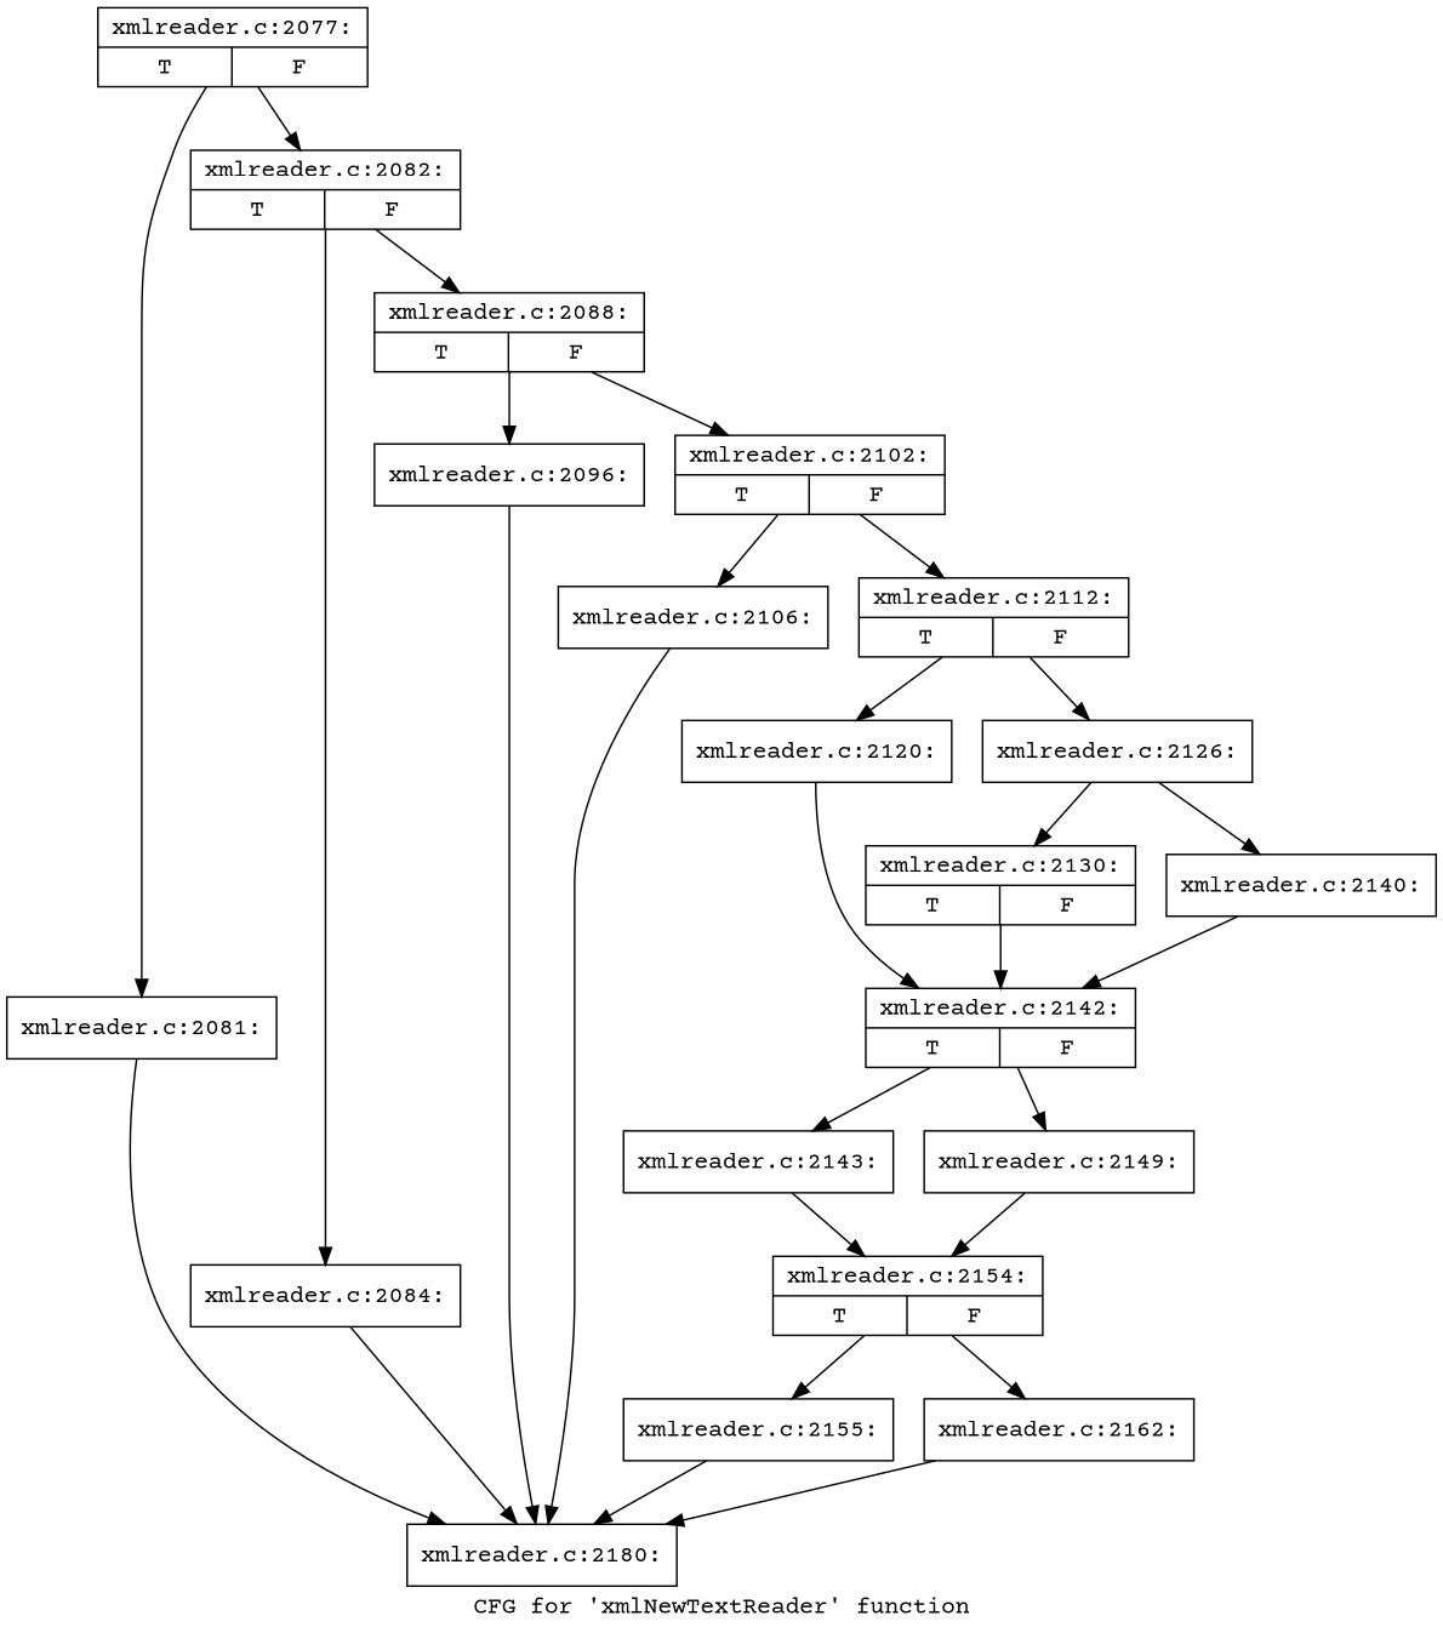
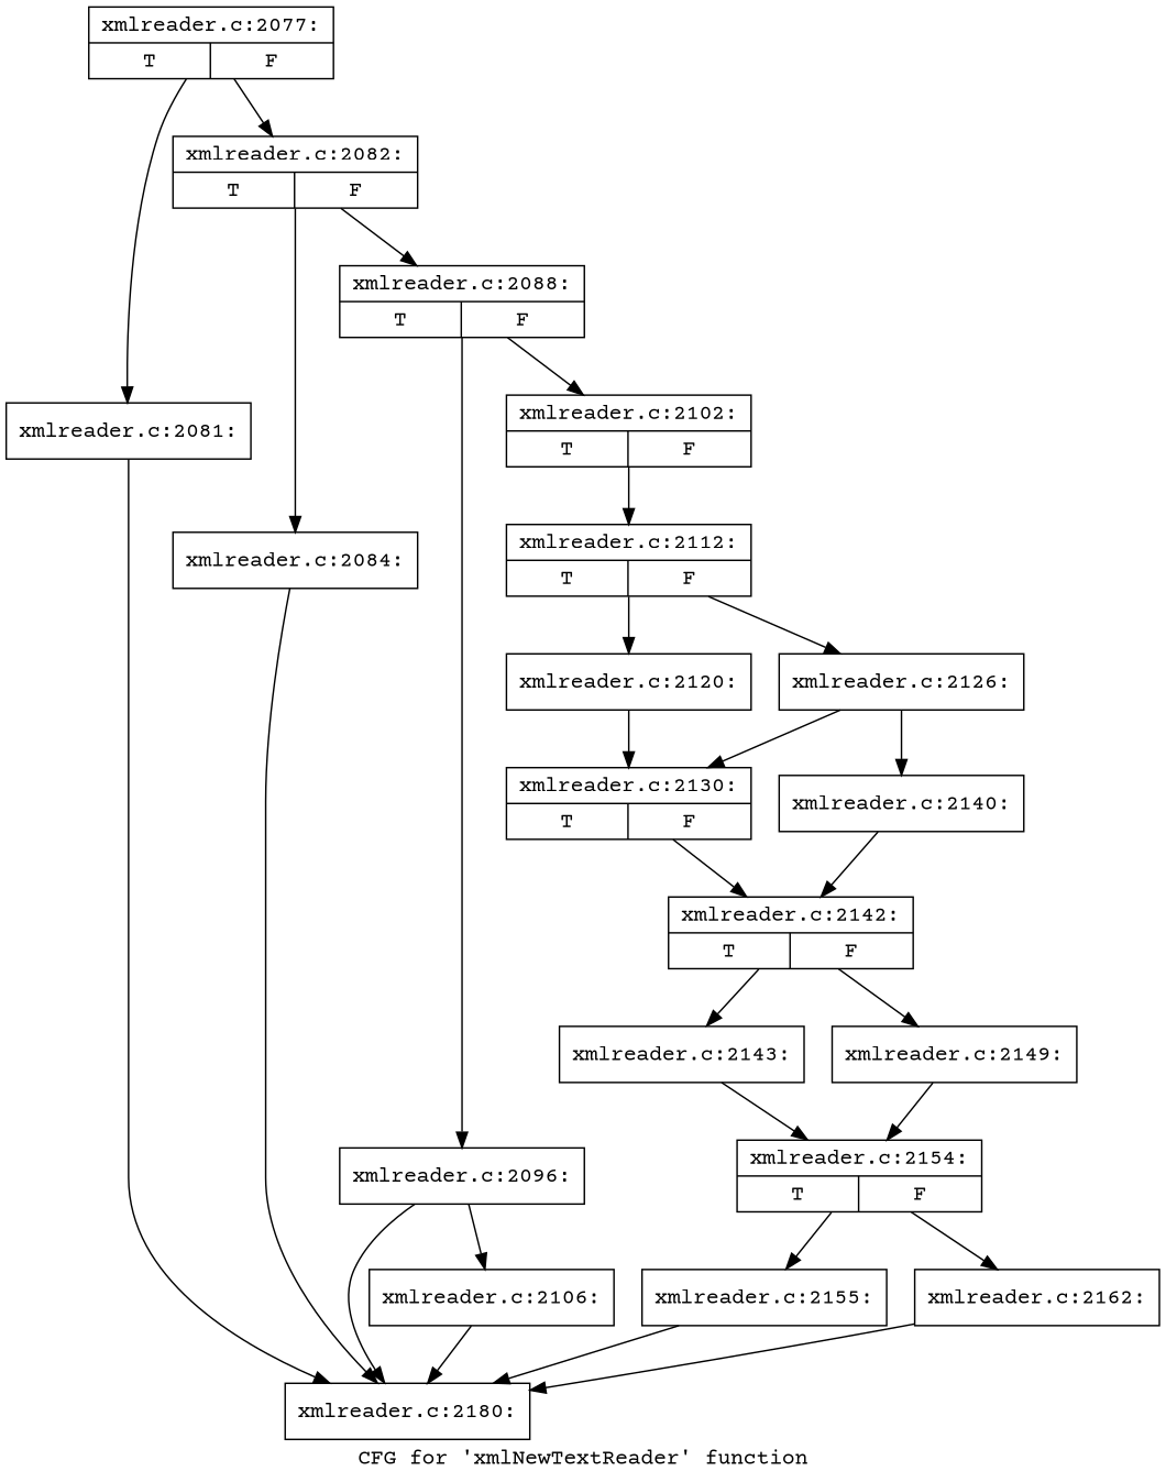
  digraph {
    fontname="Courier Prime"
    label="CFG for 'xmlNewTextReader' function"
    node [fontname="Courier Prime" shape=record]
    edge [fontname="Courier Prime"]
    n1 [label="{xmlreader.c:2077:|{<s0>T|<s1>F}}"]
    n2 [label="{xmlreader.c:2081:}"]
    n3 [label="{xmlreader.c:2082:|{<s0>T|<s1>F}}"]
    n4 [label="{xmlreader.c:2180:}"]
    n5 [label="{xmlreader.c:2084:}"]
    n6 [label="{xmlreader.c:2088:|{<s0>T|<s1>F}}"]
    n7 [label="{xmlreader.c:2096:}"]
    n8 [label="{xmlreader.c:2102:|{<s0>T|<s1>F}}"]
    n9 [label="{xmlreader.c:2106:}"]
    n10 [label="{xmlreader.c:2112:|{<s0>T|<s1>F}}"]
    n11 [label="{xmlreader.c:2120:}"]
    n12 [label="{xmlreader.c:2126:}"]
    n13 [label="{xmlreader.c:2130:|{<s0>T|<s1>F}}"]
    n14 [label="{xmlreader.c:2140:}"]
    n15 [label="{xmlreader.c:2142:|{<s0>T|<s1>F}}"]
    n16 [label="{xmlreader.c:2143:}"]
    n17 [label="{xmlreader.c:2149:}"]
    n18 [label="{xmlreader.c:2154:|{<s0>T|<s1>F}}"]
    n19 [label="{xmlreader.c:2155:}"]
    n20 [label="{xmlreader.c:2162:}"]
    n1 -> n2
    n1 -> n3
    n2 -> n4
    n3 -> n5
    n3 -> n6
    n5 -> n4
    n6 -> n7
    n6 -> n8
    n7 -> n4
-   n8 -> n9
+   n7 -> n9
    n8 -> n10
    n9 -> n4
    n10 -> n11
    n10 -> n12
-   n11 -> n15
+   n11 -> n13
    n12 -> n13
    n12 -> n14
    n13 -> n15
    n14 -> n15
    n15 -> n16
    n15 -> n17
    n16 -> n18
    n17 -> n18
    n18 -> n19
    n18 -> n20
    n19 -> n4
    n20 -> n4
  }
